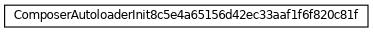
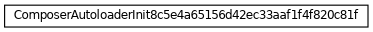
  digraph {
    rankdir=LR
    fontname="DejaVu Sans"
-   n1 [color=black fillcolor=white fontname="DejaVu Sans" fontsize=10 height=0.2 label=ComposerAutoloaderInit8c5e4a65156d42ec33aaf1f6f820c81f shape=record style=filled width=0.4]
+   n1 [color=black fillcolor=white fontname="DejaVu Sans" fontsize=10 height=0.2 label=ComposerAutoloaderInit8c5e4a65156d42ec33aaf1f4f820c81f shape=record style=filled width=0.4]
  }
